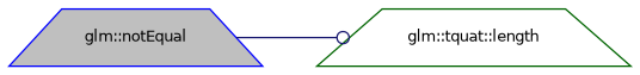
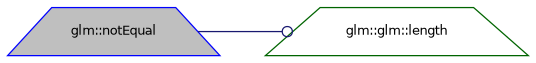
  digraph {
    rankdir=LR
    node [fontname=Helvetica fontsize=10 shape=trapezium style=filled]
    n1 [color=blue fillcolor=grey75 fontcolor=black height=0.2 label="glm::notEqual" width=0.4]
-   n2 [color=darkgreen fillcolor=white height=0.2 label="glm::tquat::length" width=0.4]
+   n2 [color=darkgreen fillcolor=white height=0.2 label="glm::glm::length" width=0.4]
    n1 -> n2 [color=midnightblue fontname=Helvetica fontsize=10 labelfontname=Helvetica labelfontsize=10 style=solid arrowhead=odot]
  }
